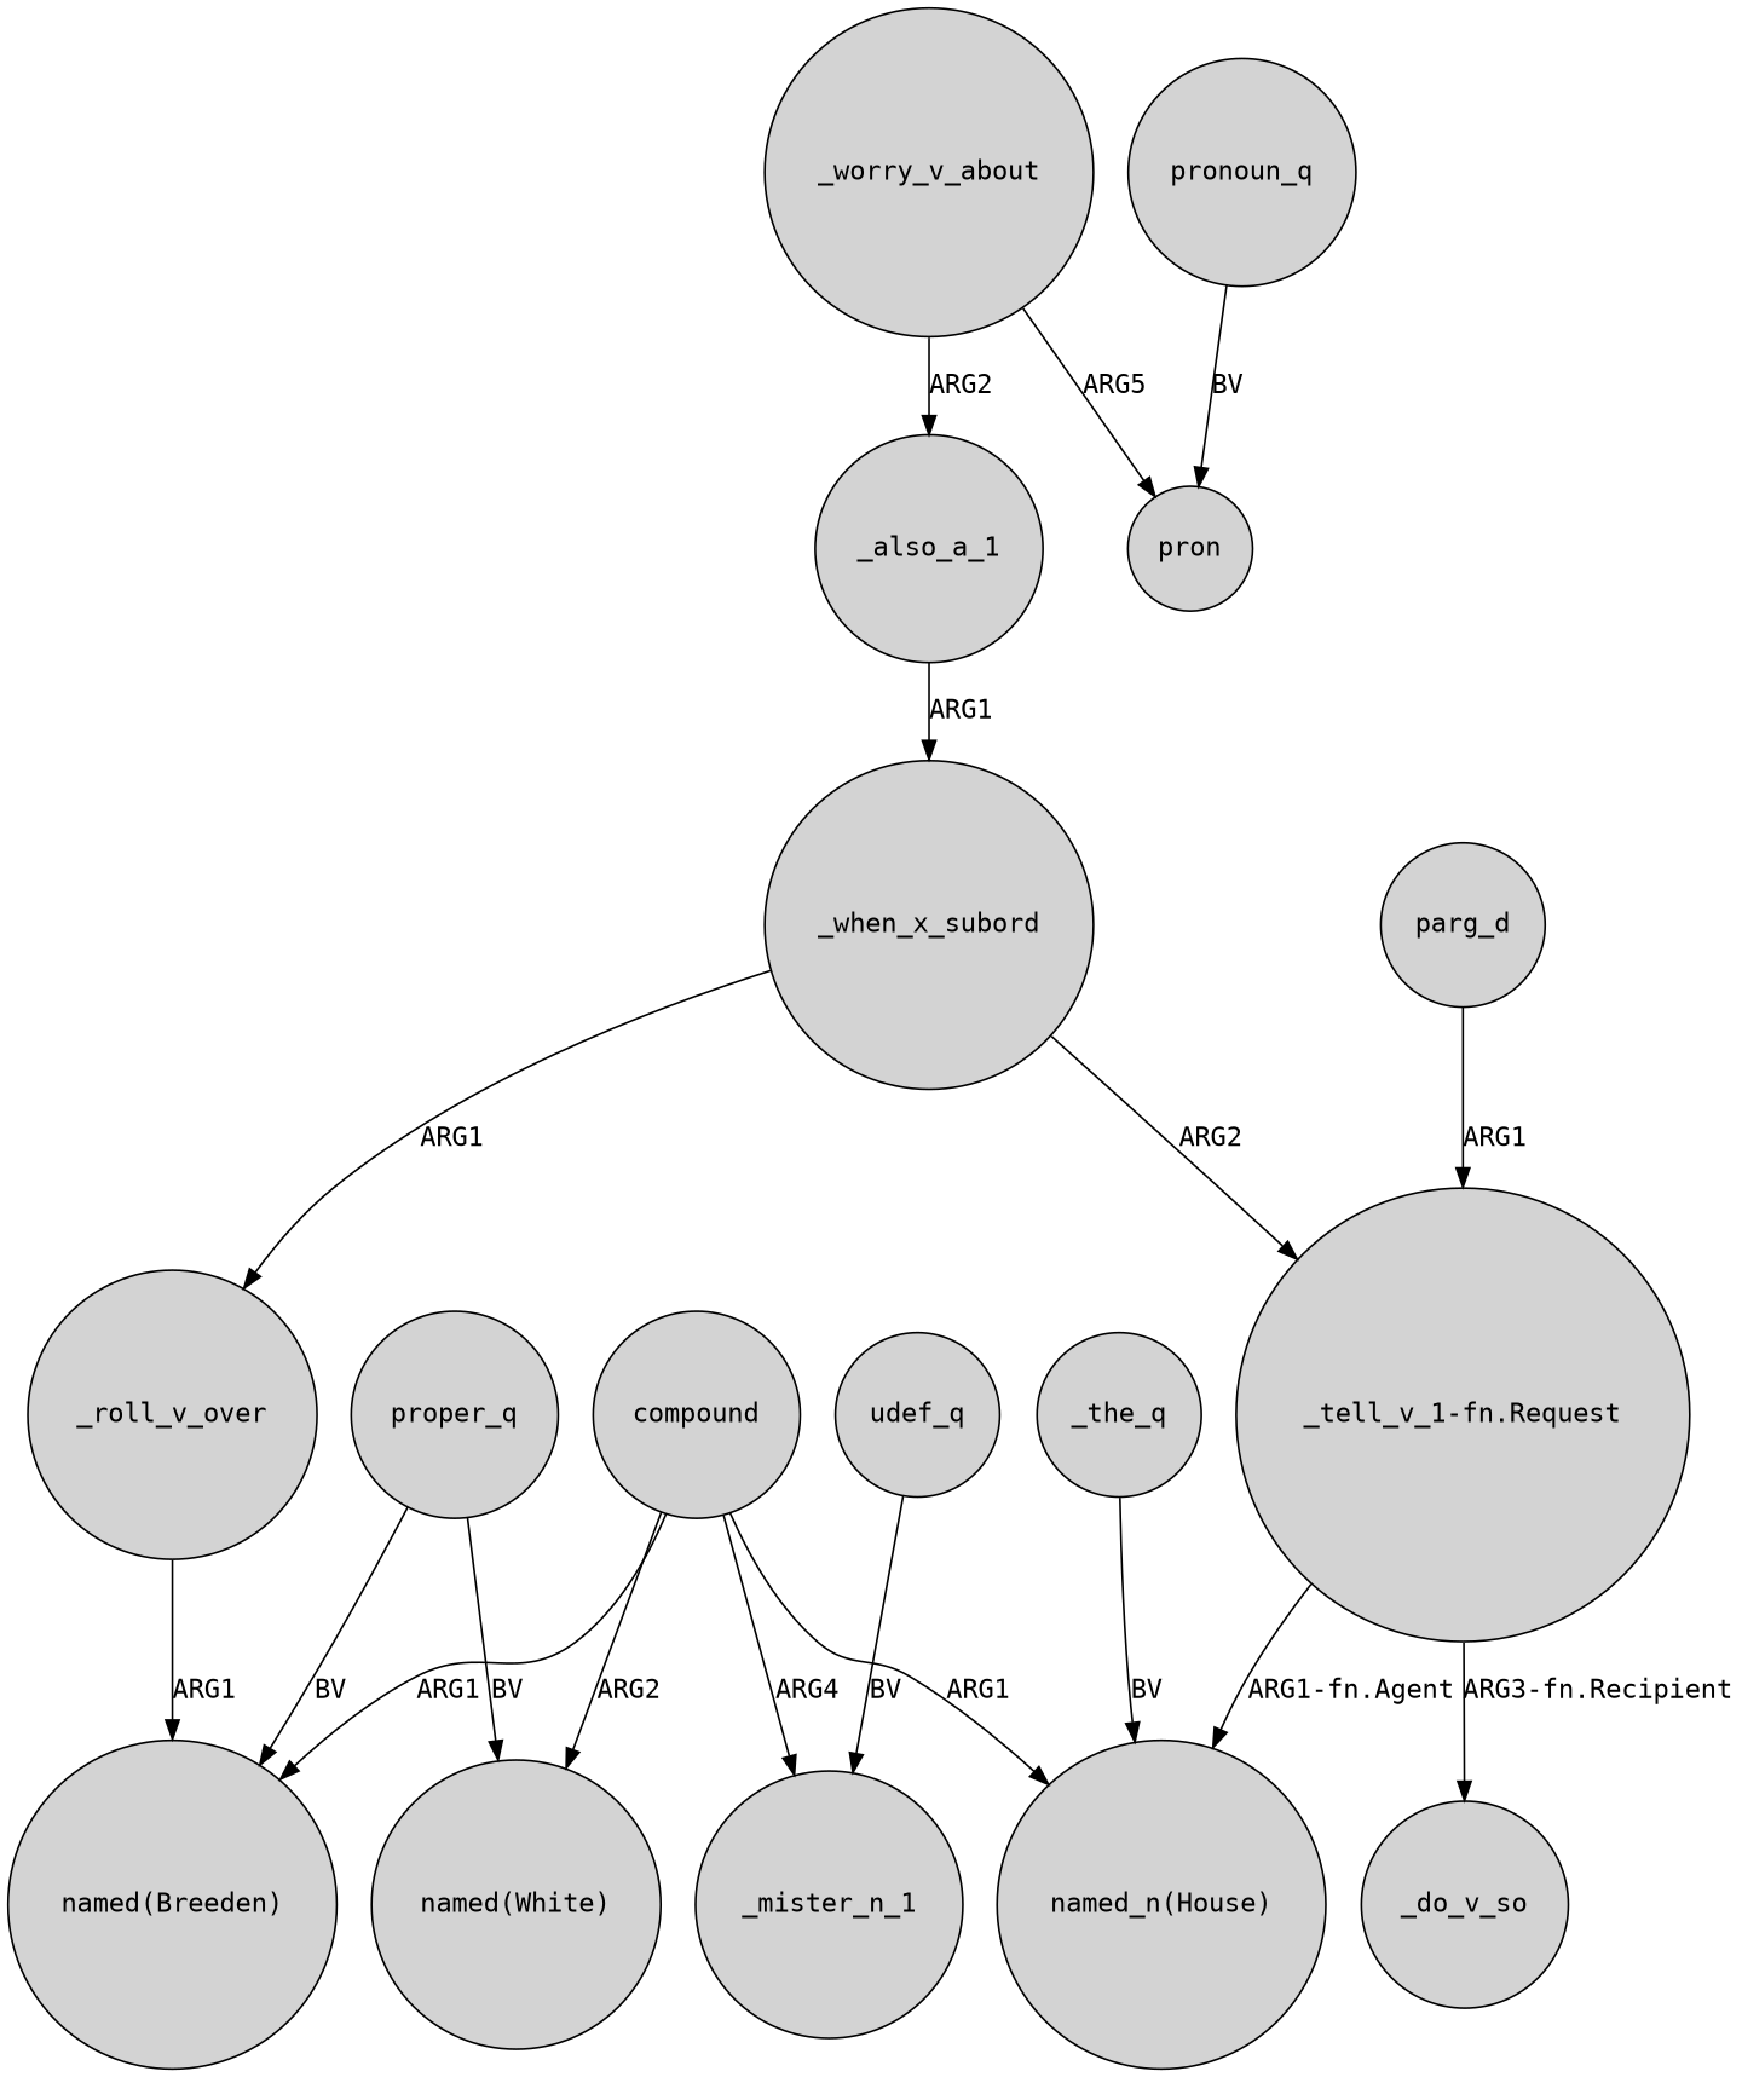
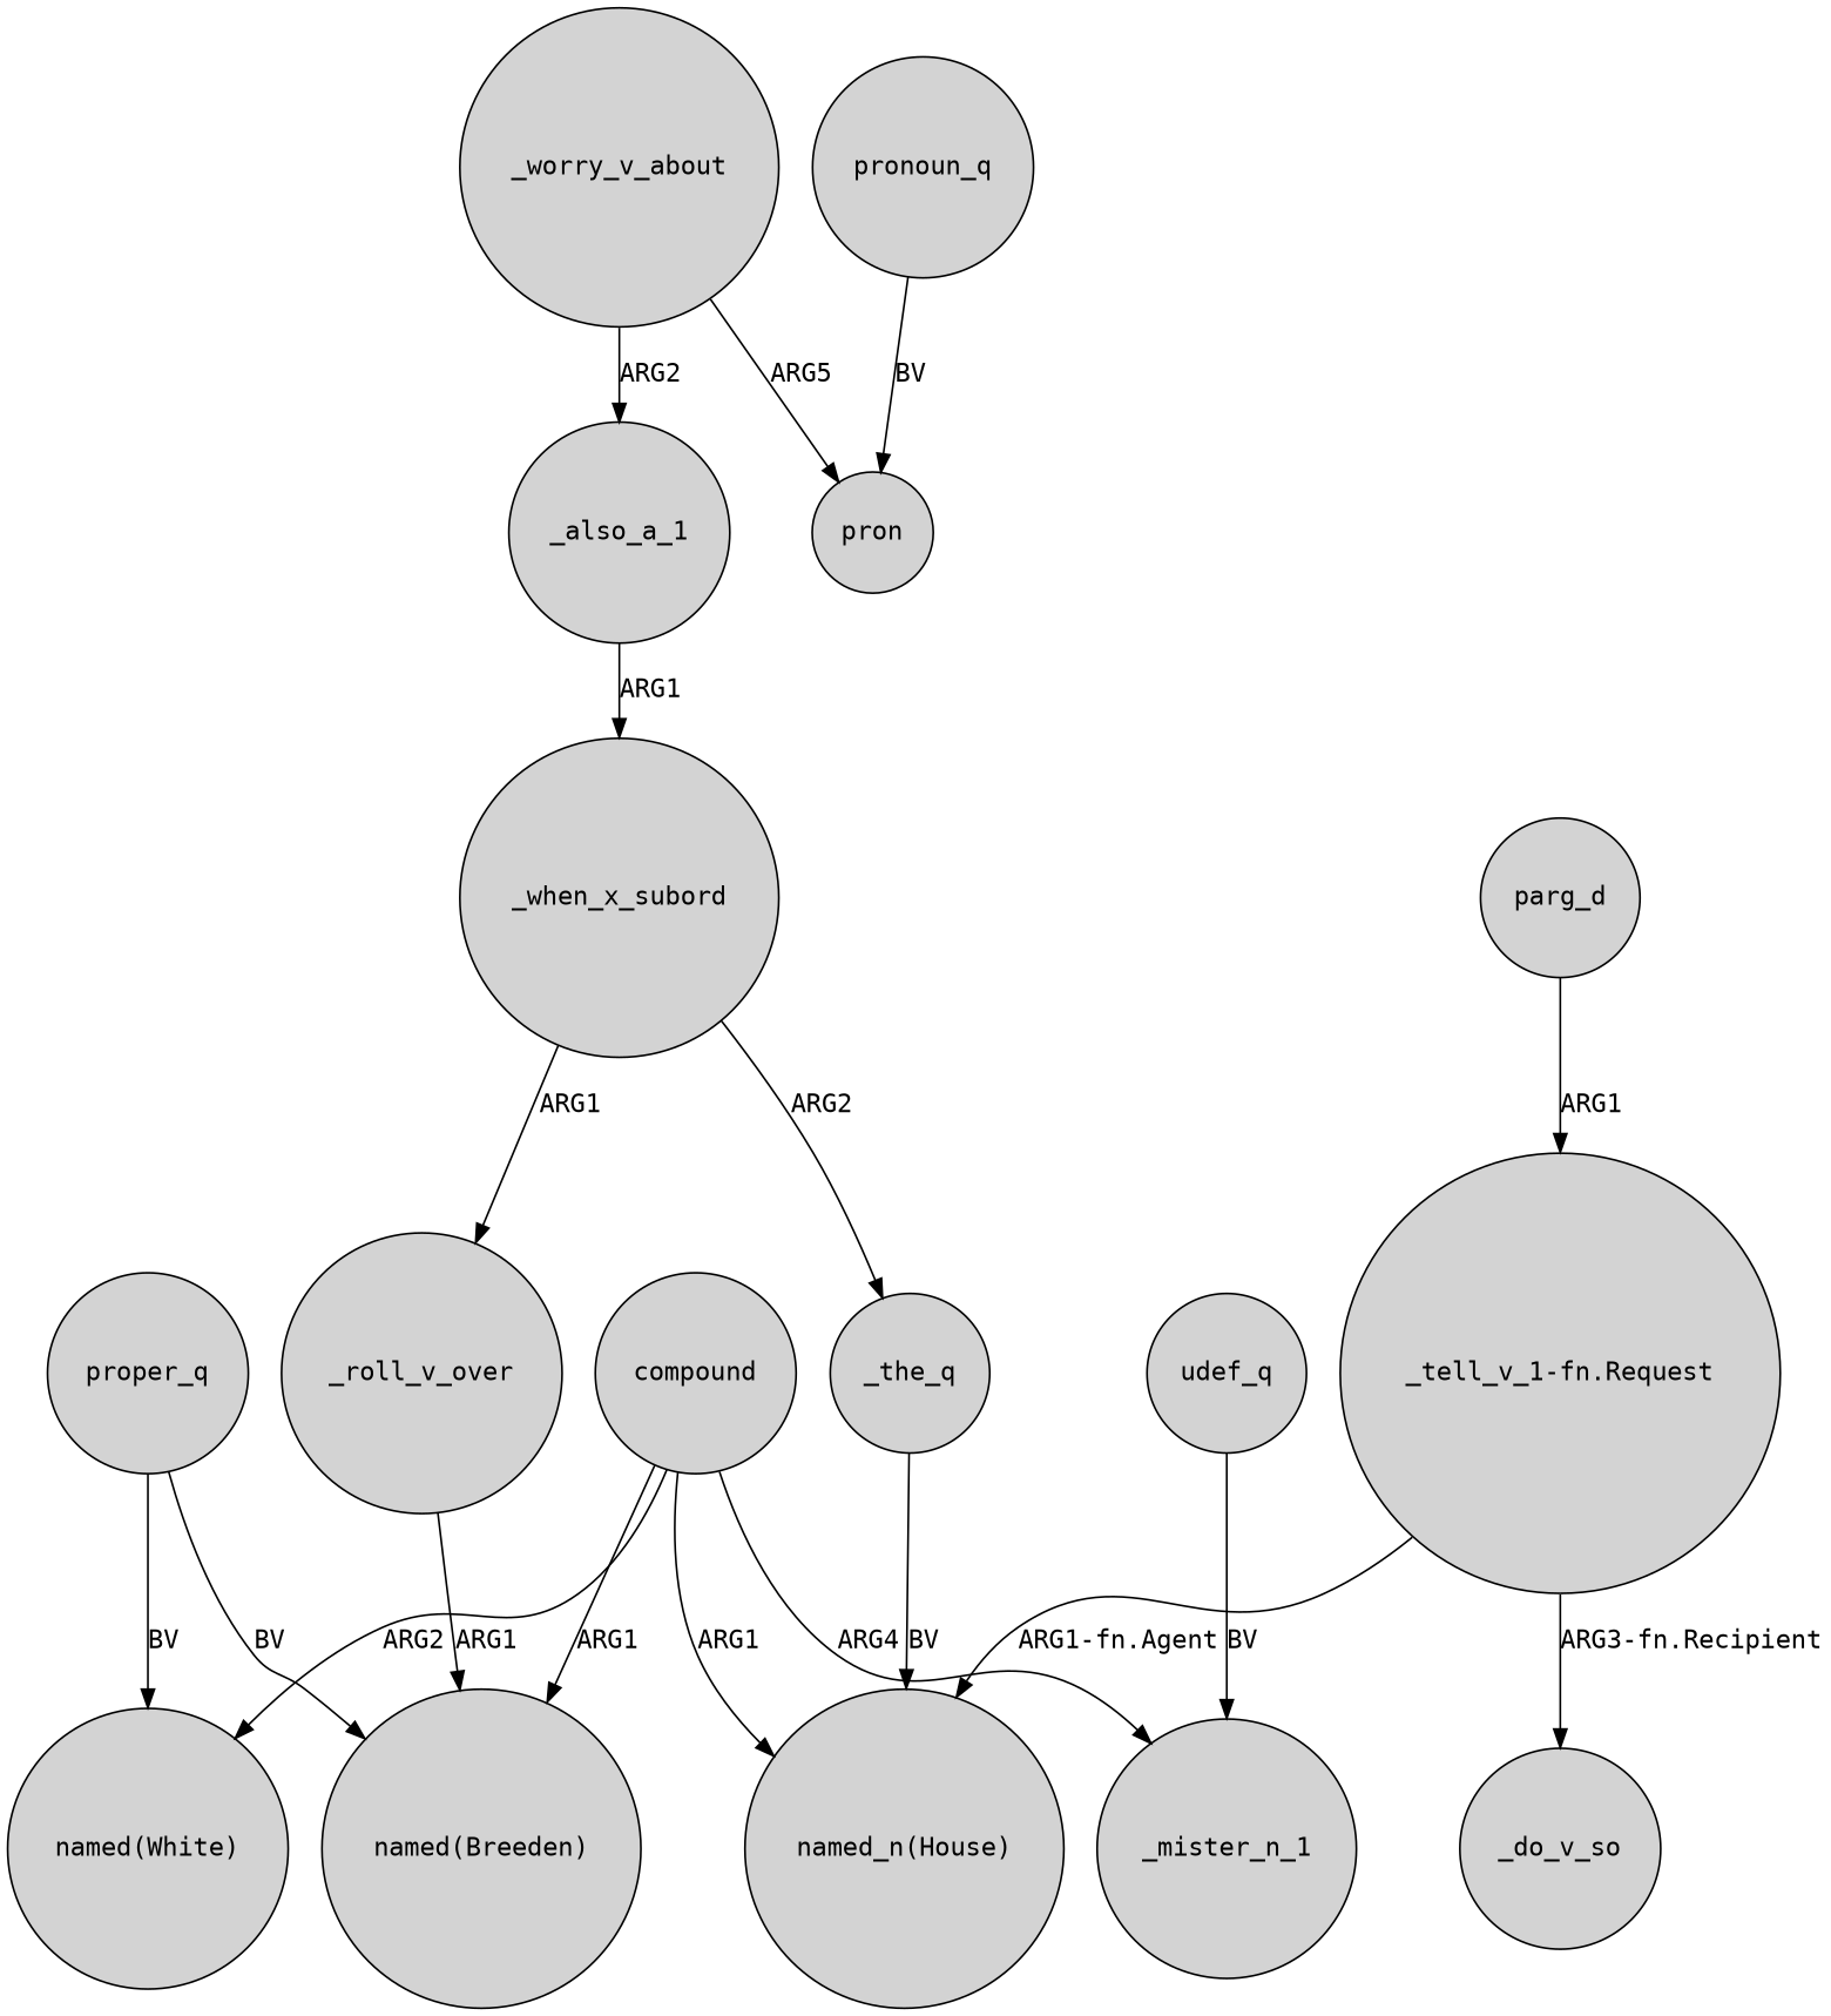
  digraph {
    fontname="DejaVu Sans Mono"
    node [fontname="DejaVu Sans Mono" shape=circle style=filled]
    edge [fontname="DejaVu Sans Mono"]
    proper_q
    "named(White)"
    "named(Breeden)"
    udef_q
    _mister_n_1
    _also_a_1
    _when_x_subord
    "_tell_v_1-fn.Request"
    _roll_v_over
    "named_n(House)"
    _do_v_so
    _worry_v_about
    pron
    compound
    _the_q
    parg_d
    pronoun_q
    proper_q -> "named(White)" [label=BV]
    proper_q -> "named(Breeden)" [label=BV]
    udef_q -> _mister_n_1 [label=BV]
    _also_a_1 -> _when_x_subord [label=ARG1]
-   _when_x_subord -> "_tell_v_1-fn.Request" [label=ARG2]
+   _when_x_subord -> _the_q [label=ARG2]
    _when_x_subord -> _roll_v_over [label=ARG1]
    "_tell_v_1-fn.Request" -> "named_n(House)" [label="ARG1-fn.Agent"]
    "_tell_v_1-fn.Request" -> _do_v_so [label="ARG3-fn.Recipient"]
    _roll_v_over -> "named(Breeden)" [label=ARG1]
    _worry_v_about -> _also_a_1 [label=ARG2]
    _worry_v_about -> pron [label=ARG5]
    compound -> "named(White)" [label=ARG2]
    compound -> "named(Breeden)" [label=ARG1]
    compound -> _mister_n_1 [label=ARG4]
    compound -> "named_n(House)" [label=ARG1]
    _the_q -> "named_n(House)" [label=BV]
    parg_d -> "_tell_v_1-fn.Request" [label=ARG1]
    pronoun_q -> pron [label=BV]
  }
